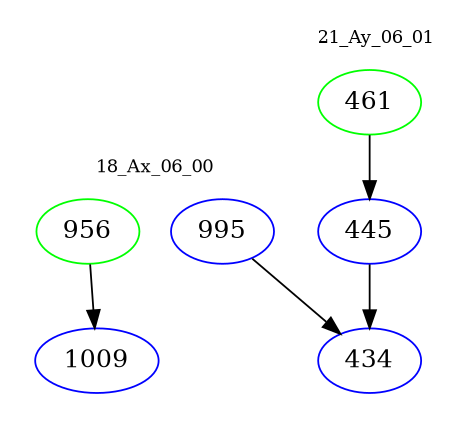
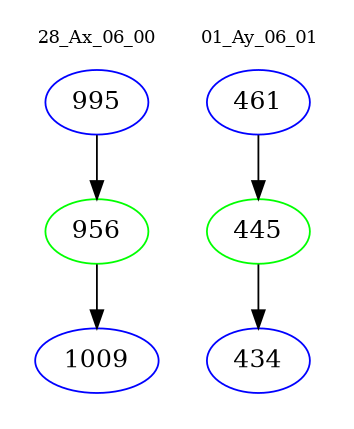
  digraph {
    node [color=blue]
    edge [color=black]
    n1 [label=995]
    n2 [color=green label=956]
    n3 [label=1009]
-   n4 [label=445]
+   n4 [color=green label=445]
    n5 [label=434]
-   n6 [color=green label=461]
+   n6 [label=461]
    subgraph cluster_1 {
      color=white
      fontsize=10
-     label="18_Ax_06_00"
+     label="28_Ax_06_00"
      n1
      n2
      n3
    }
    subgraph cluster_2 {
      color=white
      fontsize=10
-     label="21_Ay_06_01"
+     label="01_Ay_06_01"
      n4
      n5
      n6
    }
-   n1 -> n5
+   n1 -> n2
    n2 -> n3
    n4 -> n5
    n6 -> n4
  }
